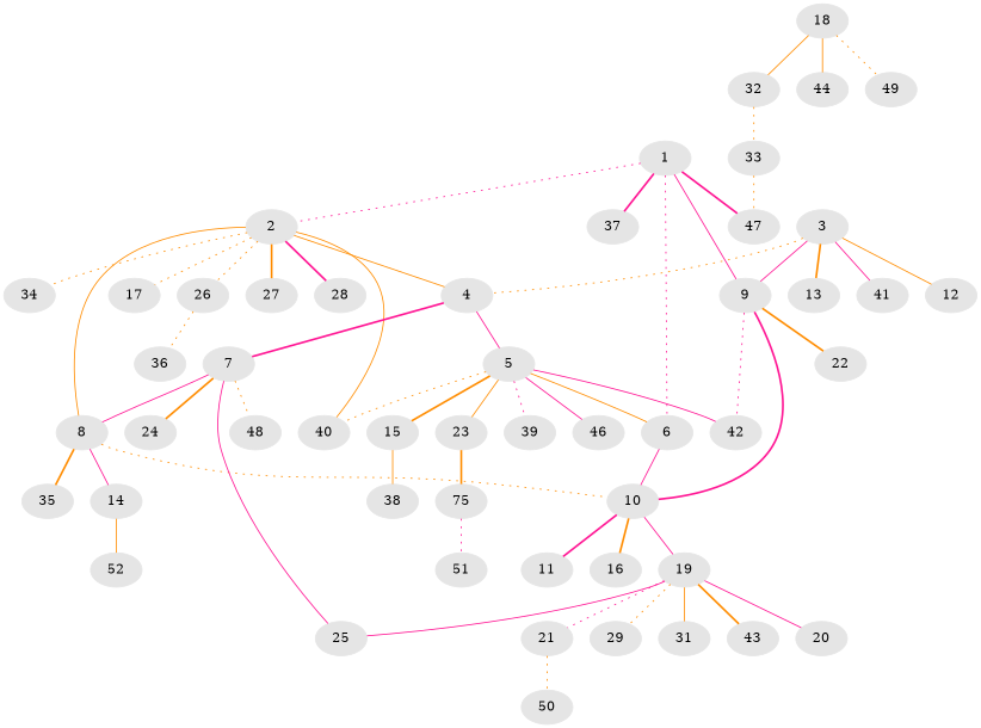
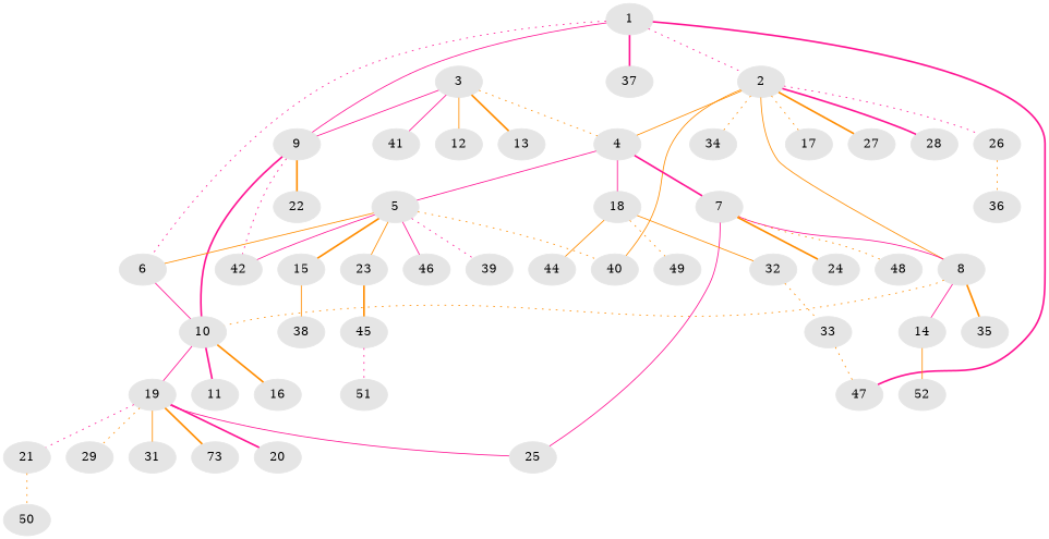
  graph {
    node [color=gray90 style=filled]
    edge [color=darkorange style=solid]
    1
    2
    6
    9
    37
    47
    4
    8
    17
    26
    27
    28
    34
    40
    10
    42
    22
    5
    7
    18
    14
    35
    36
    3
    12
    13
    41
    15
    23
    39
    46
    24
    25
    48
    32
    44
    49
    38
-   45 [label=75]
+   45
    11
    16
    19
    52
    20
    21
    29
    31
-   43
+   43 [label=73]
    33
    50
    51
    1 -- 2 [color=deeppink style=dotted]
    1 -- 6 [color=deeppink style=dotted]
    1 -- 9 [color=deeppink]
    1 -- 37 [color=deeppink style=bold]
    1 -- 47 [color=deeppink style=bold]
    2 -- 4
    2 -- 8
    2 -- 17 [style=dotted]
-   2 -- 26 [style=dotted]
+   2 -- 26 [color=deeppink style=dotted]
    2 -- 27 [style=bold]
    2 -- 28 [color=deeppink style=bold]
    2 -- 34 [style=dotted]
    2 -- 40
    6 -- 10 [color=deeppink]
    9 -- 10 [color=deeppink style=bold]
    9 -- 42 [color=deeppink style=dotted]
    9 -- 22 [style=bold]
    4 -- 5 [color=deeppink]
    4 -- 7 [color=deeppink style=bold]
+   4 -- 18 [color=deeppink]
    8 -- 10 [style=dotted]
    8 -- 14 [color=deeppink]
    8 -- 35 [style=bold]
    26 -- 36 [style=dotted]
    10 -- 11 [color=deeppink style=bold]
    10 -- 16 [style=bold]
    10 -- 19 [color=deeppink]
    5 -- 6
    5 -- 40 [style=dotted]
    5 -- 42 [color=deeppink]
    5 -- 15 [style=bold]
    5 -- 23
    5 -- 39 [color=deeppink style=dotted]
    5 -- 46 [color=deeppink]
    7 -- 8 [color=deeppink]
    7 -- 24 [style=bold]
    7 -- 25 [color=deeppink]
    7 -- 48 [style=dotted]
    18 -- 32
    18 -- 44
    18 -- 49 [style=dotted]
    14 -- 52
    3 -- 9 [color=deeppink]
    3 -- 4 [style=dotted]
    3 -- 12
    3 -- 13 [style=bold]
    3 -- 41 [color=deeppink]
    15 -- 38
    23 -- 45 [style=bold]
    32 -- 33 [style=dotted]
    45 -- 51 [color=deeppink style=dotted]
    19 -- 25 [color=deeppink]
-   19 -- 20 [color=deeppink]
+   19 -- 20 [color=deeppink style=bold]
    19 -- 21 [color=deeppink style=dotted]
    19 -- 29 [style=dotted]
    19 -- 31
    19 -- 43 [style=bold]
    21 -- 50 [style=dotted]
    33 -- 47 [style=dotted]
  }
